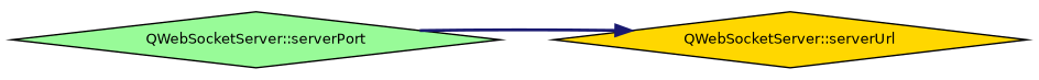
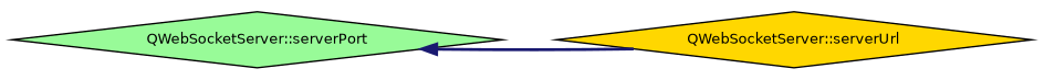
  digraph {
    rankdir=LR
    node [color=black fontname=Helvetica fontsize=10 shape=diamond style=filled]
    n1 [fillcolor=palegreen fontcolor=black height=0.2 label="QWebSocketServer::serverPort" width=0.4]
    n2 [fillcolor=gold height=0.2 label="QWebSocketServer::serverUrl" width=0.4]
-   n2 -> n1 [color=midnightblue dir=back fontname=Helvetica fontsize=10 labelfontname=Helvetica labelfontsize=10 style=bold]
+   n1 -> n2 [color=midnightblue dir=back fontname=Helvetica fontsize=10 labelfontname=Helvetica labelfontsize=10 style=bold]
  }
